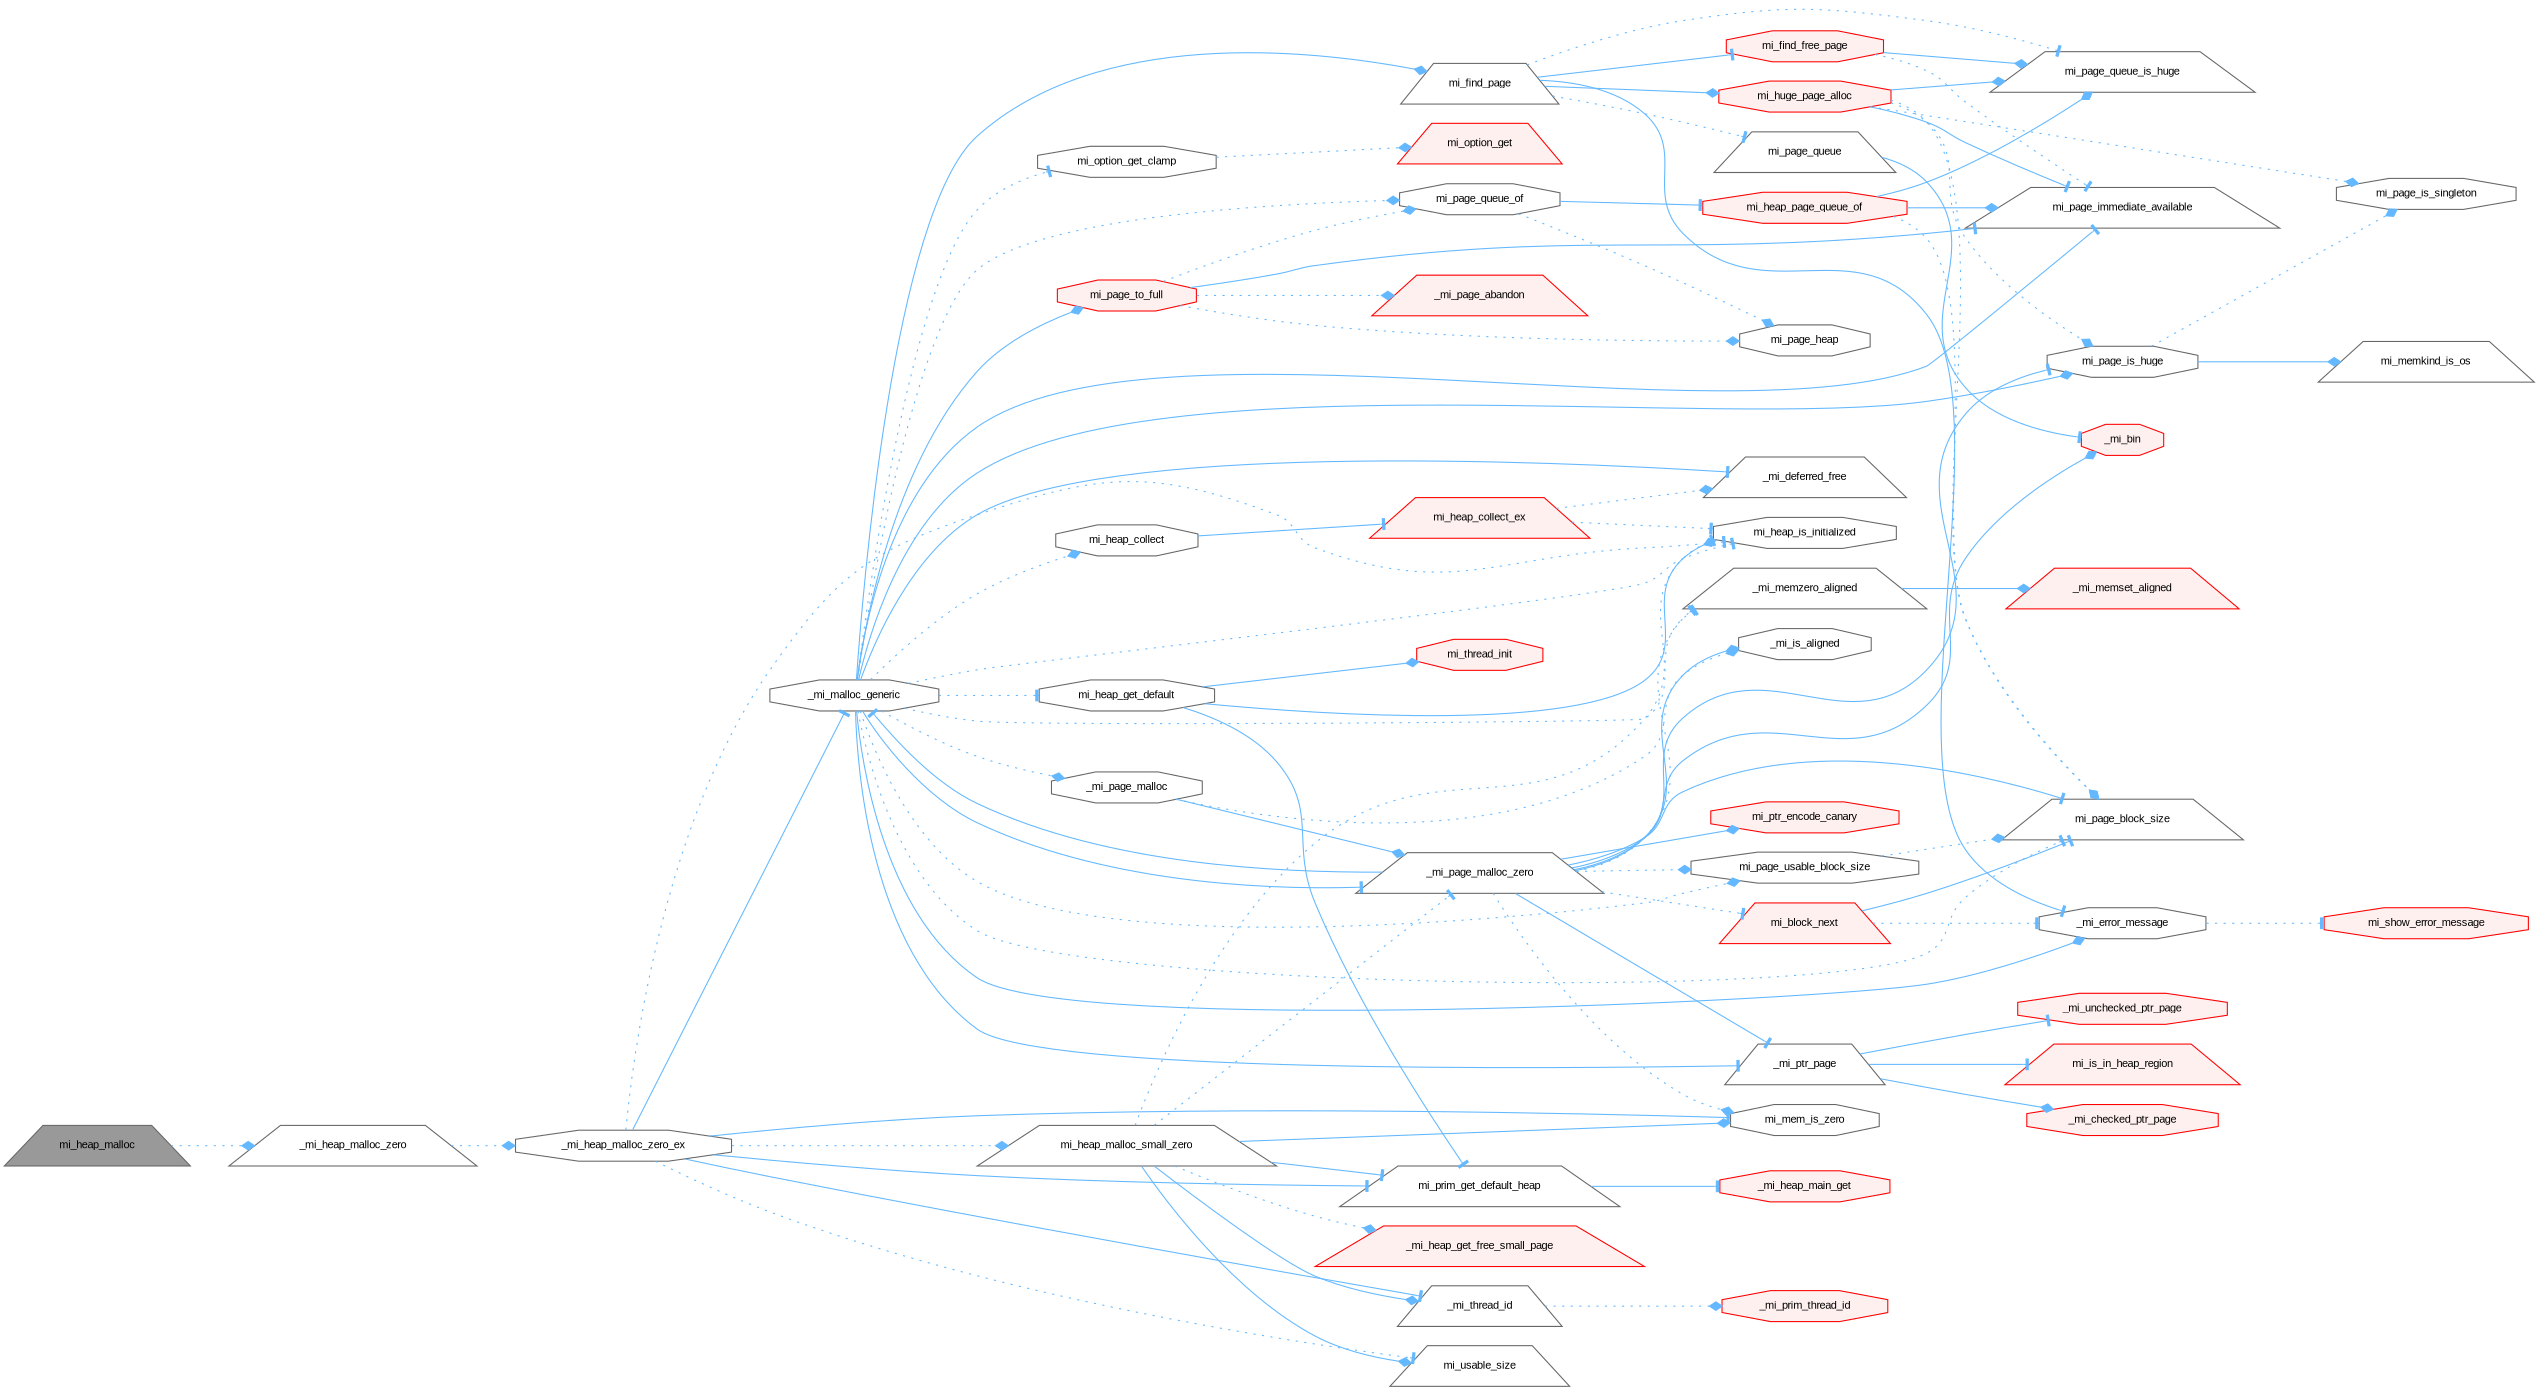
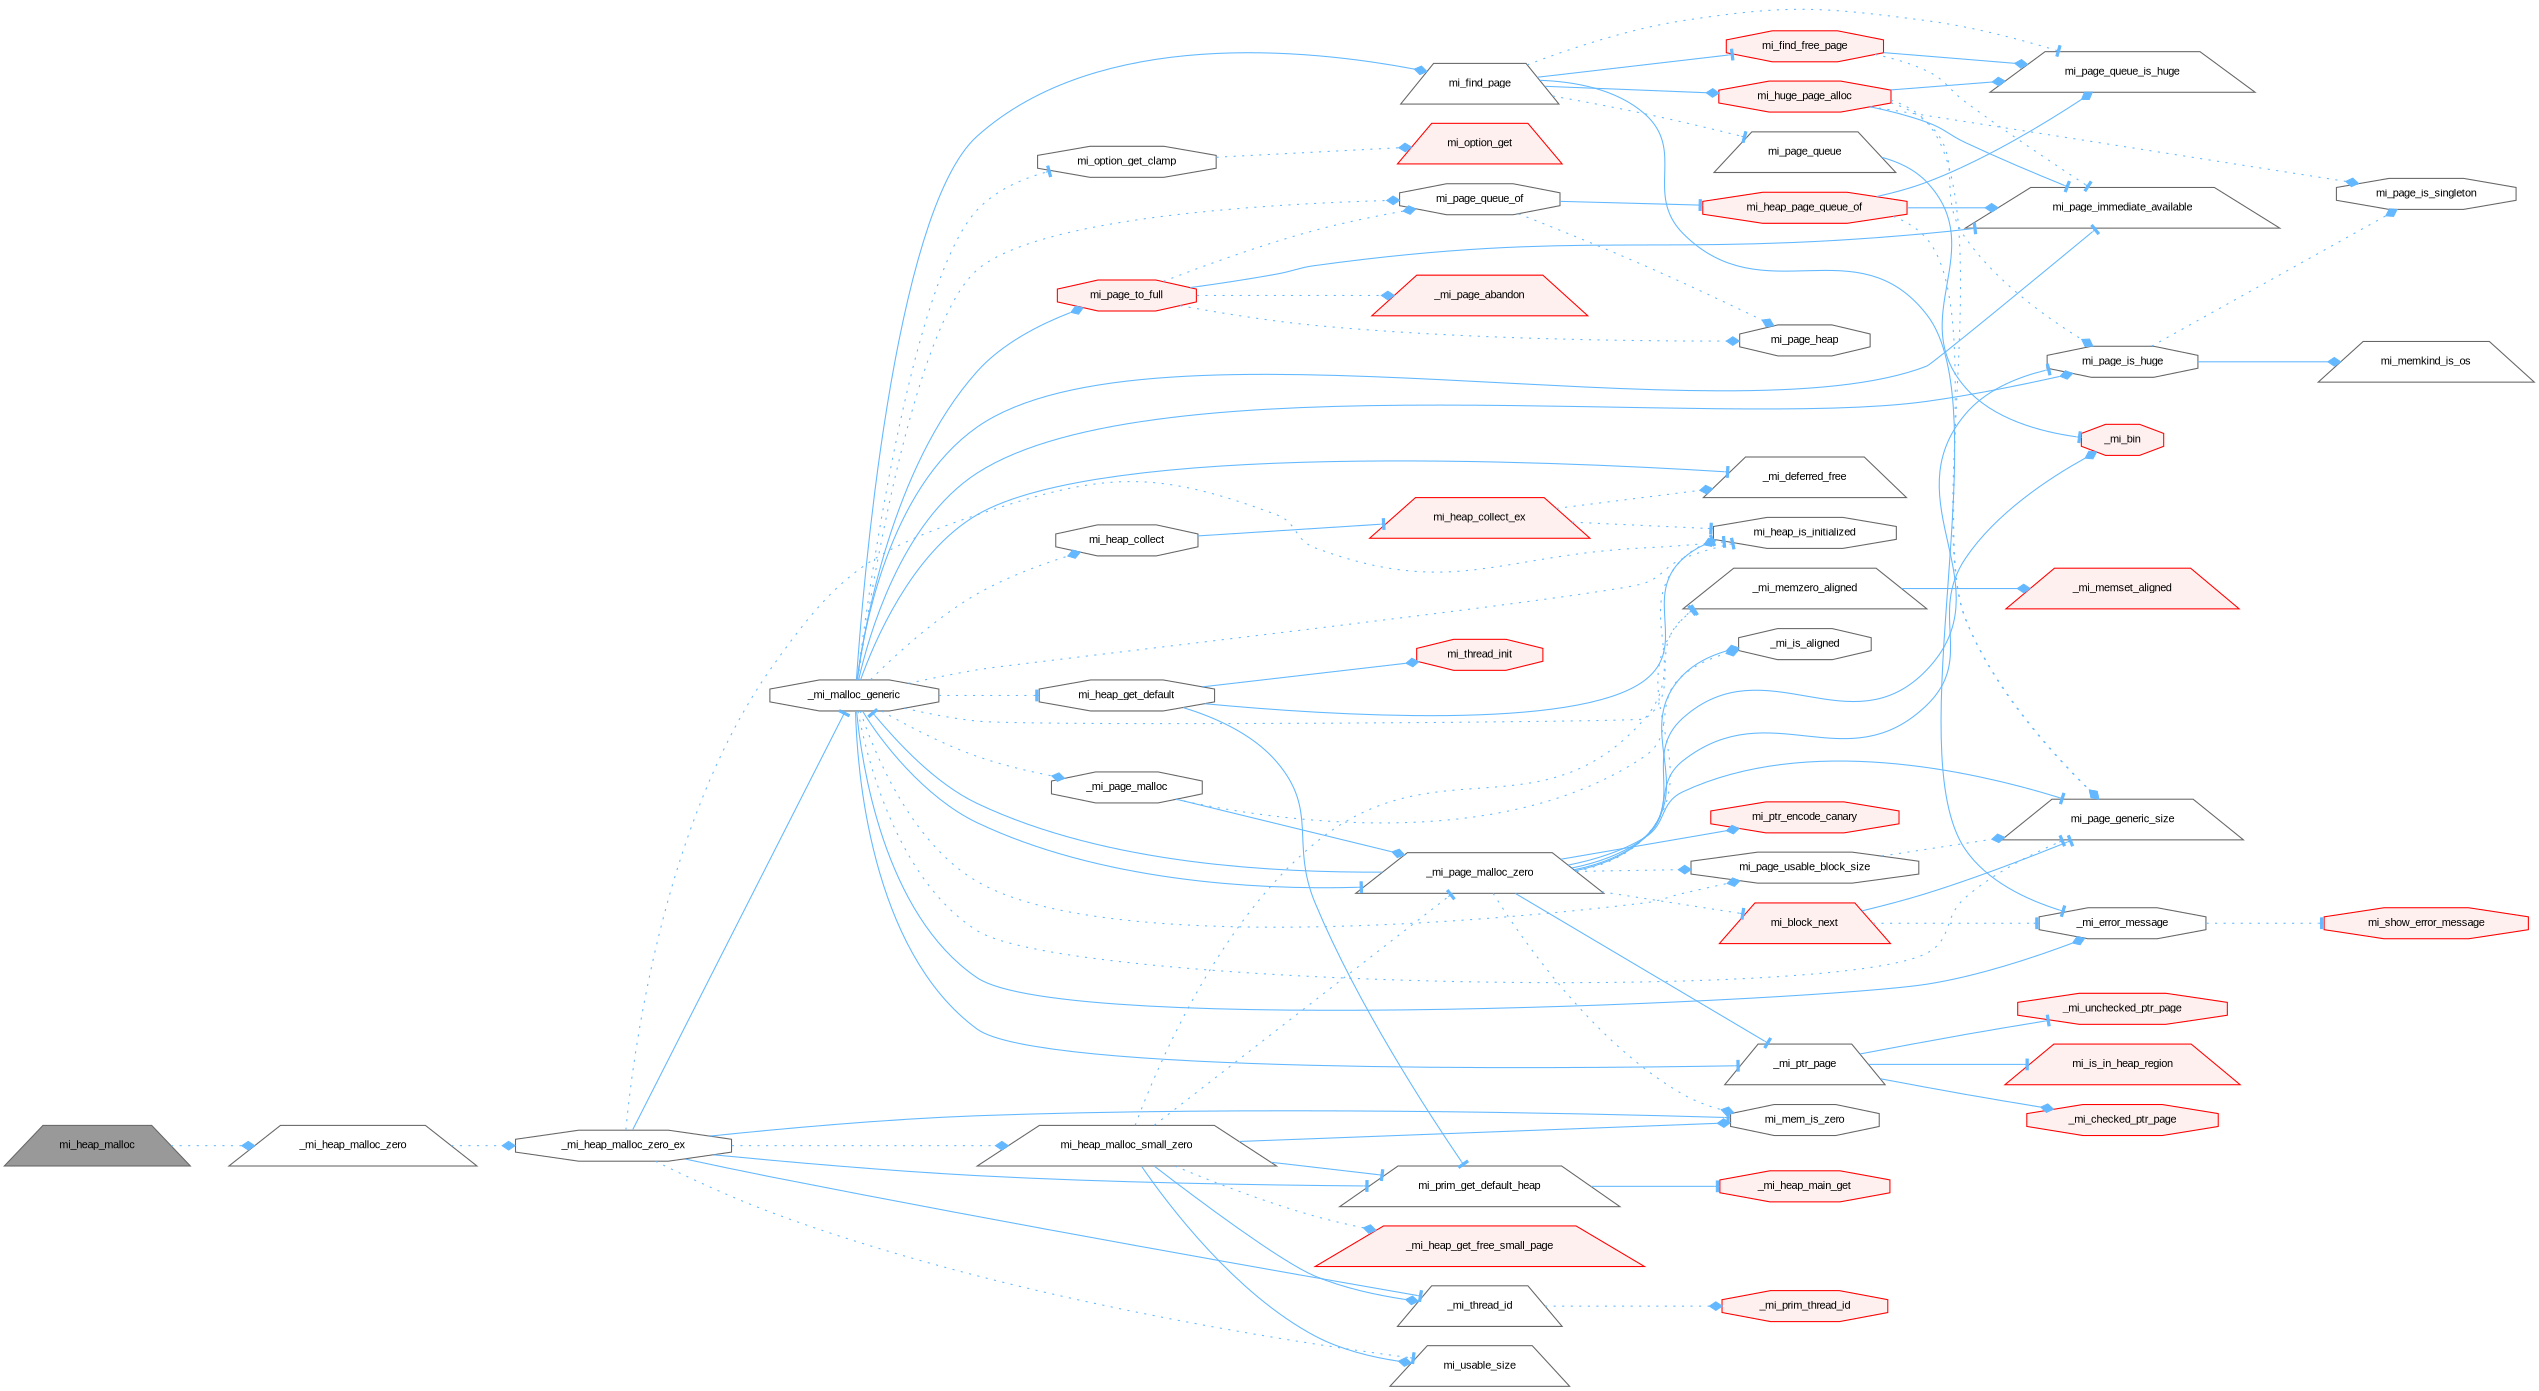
  digraph {
    fontname="Liberation Sans"
    rankdir=LR
    node [color=grey40 fillcolor=white fontname="Liberation Sans" fontsize=10 shape=octagon style=filled]
    edge [arrowhead=diamond color=steelblue1 fontname="Liberation Sans" fontsize=10 labelfontname=Helvetica labelfontsize=10 style=solid]
    n1 [color=gray40 fillcolor=grey60 fontcolor=black height=0.2 label=mi_heap_malloc shape=trapezium width=0.4]
    n2 [height=0.2 label=_mi_heap_malloc_zero shape=trapezium width=0.4]
    n3 [height=0.2 label=_mi_heap_malloc_zero_ex width=0.4]
    n4 [height=0.2 label=_mi_malloc_generic width=0.4]
    n5 [height=0.2 label=mi_mem_is_zero width=0.4]
    n6 [height=0.2 label=mi_heap_is_initialized width=0.4]
    n7 [height=0.2 label=mi_prim_get_default_heap shape=trapezium width=0.4]
    n8 [height=0.2 label=_mi_thread_id shape=trapezium width=0.4]
    n9 [height=0.2 label=mi_heap_malloc_small_zero shape=trapezium width=0.4]
    n10 [height=0.2 label=mi_usable_size shape=trapezium width=0.4]
    n11 [height=0.2 label=_mi_deferred_free shape=trapezium width=0.4]
    n12 [height=0.2 label=_mi_error_message width=0.4]
    n13 [height=0.2 label=_mi_memzero_aligned shape=trapezium width=0.4]
    n14 [height=0.2 label=_mi_page_malloc width=0.4]
    n15 [height=0.2 label=_mi_page_malloc_zero shape=trapezium width=0.4]
    n16 [height=0.2 label=_mi_ptr_page shape=trapezium width=0.4]
-   n17 [height=0.2 label=mi_page_block_size shape=trapezium width=0.4]
+   n17 [height=0.2 label=mi_page_generic_size shape=trapezium width=0.4]
    n18 [height=0.2 label=mi_page_is_huge width=0.4]
    n19 [height=0.2 label=mi_page_usable_block_size width=0.4]
    n20 [height=0.2 label=mi_find_page shape=trapezium width=0.4]
    n21 [height=0.2 label=mi_page_immediate_available shape=trapezium width=0.4]
    n22 [height=0.2 label=mi_heap_collect width=0.4]
    n23 [height=0.2 label=mi_heap_get_default width=0.4]
    n24 [height=0.2 label=mi_option_get_clamp width=0.4]
    n25 [height=0.2 label=mi_page_queue_of width=0.4]
    n26 [color=red fillcolor="#FFF0F0" height=0.2 label=mi_page_to_full width=0.4]
    n27 [color=red fillcolor="#FFF0F0" height=0.2 label=_mi_heap_main_get width=0.4]
    n28 [color=red fillcolor="#FFF0F0" height=0.2 label=_mi_prim_thread_id width=0.4]
    n29 [color=red fillcolor="#FFF0F0" height=0.2 label=_mi_heap_get_free_small_page shape=trapezium width=0.4]
    n30 [color=red fillcolor="#FFF0F0" height=0.2 label=mi_show_error_message width=0.4]
    n31 [height=0.2 label=_mi_is_aligned width=0.4]
    n32 [color=red fillcolor="#FFF0F0" height=0.2 label=_mi_memset_aligned shape=trapezium width=0.4]
    n33 [color=red fillcolor="#FFF0F0" height=0.2 label=_mi_bin width=0.4]
    n34 [color=red fillcolor="#FFF0F0" height=0.2 label=mi_block_next shape=trapezium width=0.4]
    n35 [color=red fillcolor="#FFF0F0" height=0.2 label=mi_ptr_encode_canary width=0.4]
    n36 [color=red fillcolor="#FFF0F0" height=0.2 label=_mi_checked_ptr_page width=0.4]
    n37 [color=red fillcolor="#FFF0F0" height=0.2 label=_mi_unchecked_ptr_page width=0.4]
    n38 [color=red fillcolor="#FFF0F0" height=0.2 label=mi_is_in_heap_region shape=trapezium width=0.4]
    n39 [height=0.2 label=mi_memkind_is_os shape=trapezium width=0.4]
    n40 [height=0.2 label=mi_page_is_singleton width=0.4]
    n41 [color=red fillcolor="#FFF0F0" height=0.2 label=mi_find_free_page width=0.4]
    n42 [height=0.2 label=mi_page_queue_is_huge shape=trapezium width=0.4]
    n43 [color=red fillcolor="#FFF0F0" height=0.2 label=mi_huge_page_alloc width=0.4]
    n44 [height=0.2 label=mi_page_queue shape=trapezium width=0.4]
    n45 [color=red fillcolor="#FFF0F0" height=0.2 label=mi_heap_collect_ex shape=trapezium width=0.4]
    n46 [color=red fillcolor="#FFF0F0" height=0.2 label=mi_thread_init width=0.4]
    n47 [color=red fillcolor="#FFF0F0" height=0.2 label=mi_option_get shape=trapezium width=0.4]
    n48 [color=red fillcolor="#FFF0F0" height=0.2 label=mi_heap_page_queue_of width=0.4]
    n49 [height=0.2 label=mi_page_heap width=0.4]
    n50 [color=red fillcolor="#FFF0F0" height=0.2 label=_mi_page_abandon shape=trapezium width=0.4]
    n1 -> n2 [style=dotted]
    n2 -> n3 [style=dotted]
    n3 -> n4 [arrowhead=tee]
    n3 -> n5 [arrowhead=tee]
    n3 -> n6 [arrowhead=tee style=dotted]
    n3 -> n7 [arrowhead=tee]
    n3 -> n8 [arrowhead=tee]
    n3 -> n9 [style=dotted]
    n3 -> n10 [arrowhead=tee style=dotted]
    n4 -> n6 [arrowhead=tee style=dotted]
    n4 -> n11 [arrowhead=tee]
    n4 -> n12
    n4 -> n13 [arrowhead=tee style=dotted]
    n4 -> n14 [style=dotted]
    n4 -> n15 [arrowhead=tee]
    n4 -> n16 [arrowhead=tee]
    n4 -> n17 [arrowhead=tee style=dotted]
    n4 -> n18
    n4 -> n19 [style=dotted]
    n4 -> n20
    n4 -> n21 [arrowhead=tee]
    n4 -> n22 [style=dotted]
    n4 -> n23 [arrowhead=tee style=dotted]
    n4 -> n24 [arrowhead=tee style=dotted]
    n4 -> n25 [style=dotted]
    n4 -> n26
    n7 -> n27 [arrowhead=tee]
    n8 -> n28 [style=dotted]
    n9 -> n5
    n9 -> n6 [arrowhead=tee style=dotted]
    n9 -> n7 [arrowhead=tee]
    n9 -> n8
    n9 -> n10
    n9 -> n15 [arrowhead=tee style=dotted]
    n9 -> n29 [style=dotted]
    n12 -> n30 [arrowhead=tee style=dotted]
    n13 -> n32
    n14 -> n15
    n14 -> n31 [style=dotted]
    n15 -> n4 [arrowhead=tee]
    n15 -> n5 [style=dotted]
    n15 -> n13 [arrowhead=tee style=dotted]
    n15 -> n16 [arrowhead=tee]
    n15 -> n17 [arrowhead=tee]
    n15 -> n18 [arrowhead=tee]
    n15 -> n19 [style=dotted]
    n15 -> n31
    n15 -> n33
    n15 -> n34 [arrowhead=tee style=dotted]
    n15 -> n35
    n16 -> n36
    n16 -> n37 [arrowhead=tee]
    n16 -> n38 [arrowhead=tee]
    n18 -> n39
    n18 -> n40 [style=dotted]
    n19 -> n17 [style=dotted]
    n20 -> n12 [arrowhead=tee]
    n20 -> n41 [arrowhead=tee]
    n20 -> n42 [arrowhead=tee style=dotted]
    n20 -> n43
    n20 -> n44 [arrowhead=tee style=dotted]
    n22 -> n45 [arrowhead=tee]
    n23 -> n6
    n23 -> n7 [arrowhead=tee]
    n23 -> n46
    n24 -> n47 [style=dotted]
    n25 -> n48 [arrowhead=tee]
    n25 -> n49 [style=dotted]
    n26 -> n21 [arrowhead=tee]
    n26 -> n25 [style=dotted]
    n26 -> n49 [style=dotted]
    n26 -> n50 [style=dotted]
    n34 -> n12 [arrowhead=tee style=dotted]
    n34 -> n17 [arrowhead=tee]
    n41 -> n21 [arrowhead=tee style=dotted]
    n41 -> n42
    n43 -> n17 [style=dotted]
    n43 -> n18 [style=dotted]
    n43 -> n21 [arrowhead=tee]
    n43 -> n40 [style=dotted]
    n43 -> n42
    n44 -> n33 [arrowhead=tee]
    n45 -> n6 [arrowhead=tee style=dotted]
    n45 -> n11 [style=dotted]
    n48 -> n17 [style=dotted]
    n48 -> n21
    n48 -> n42
  }
